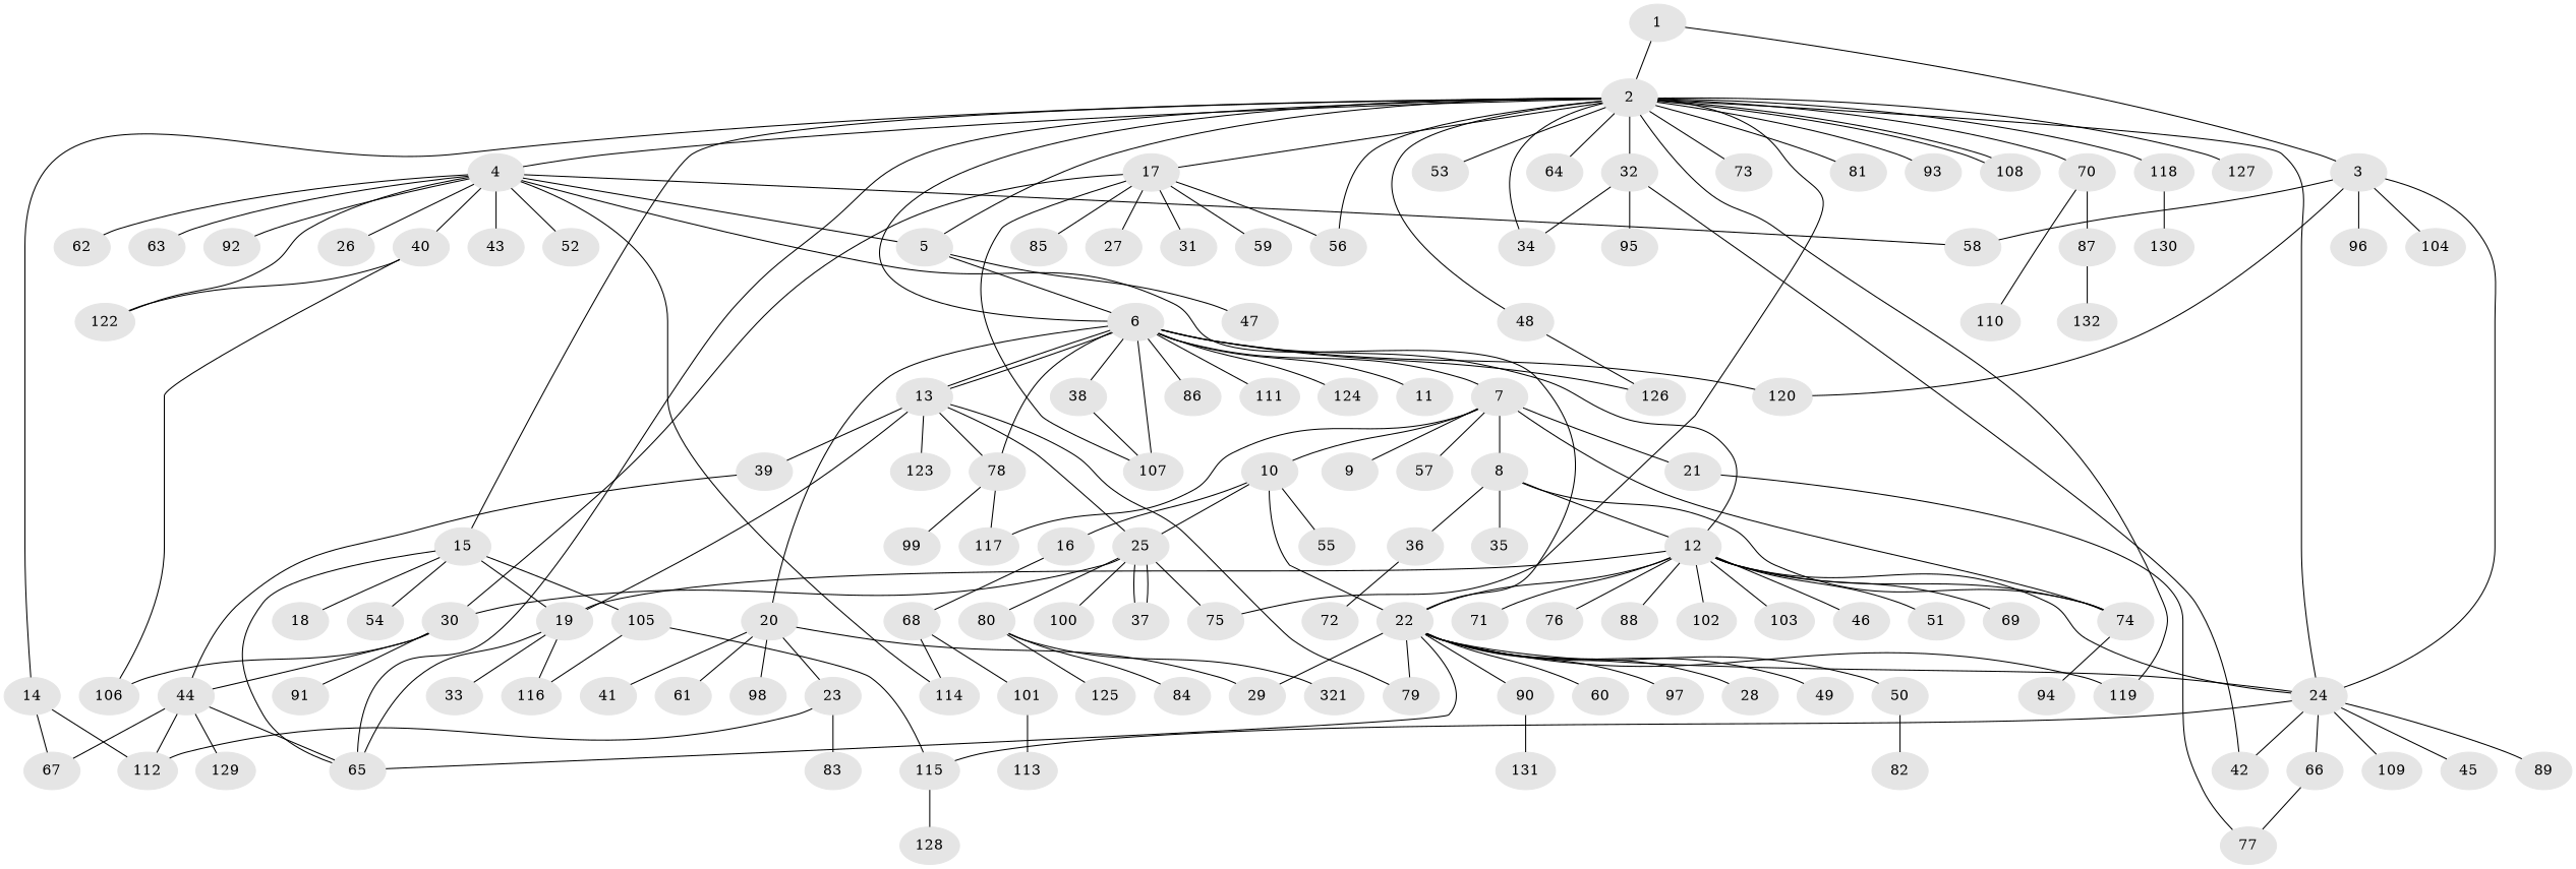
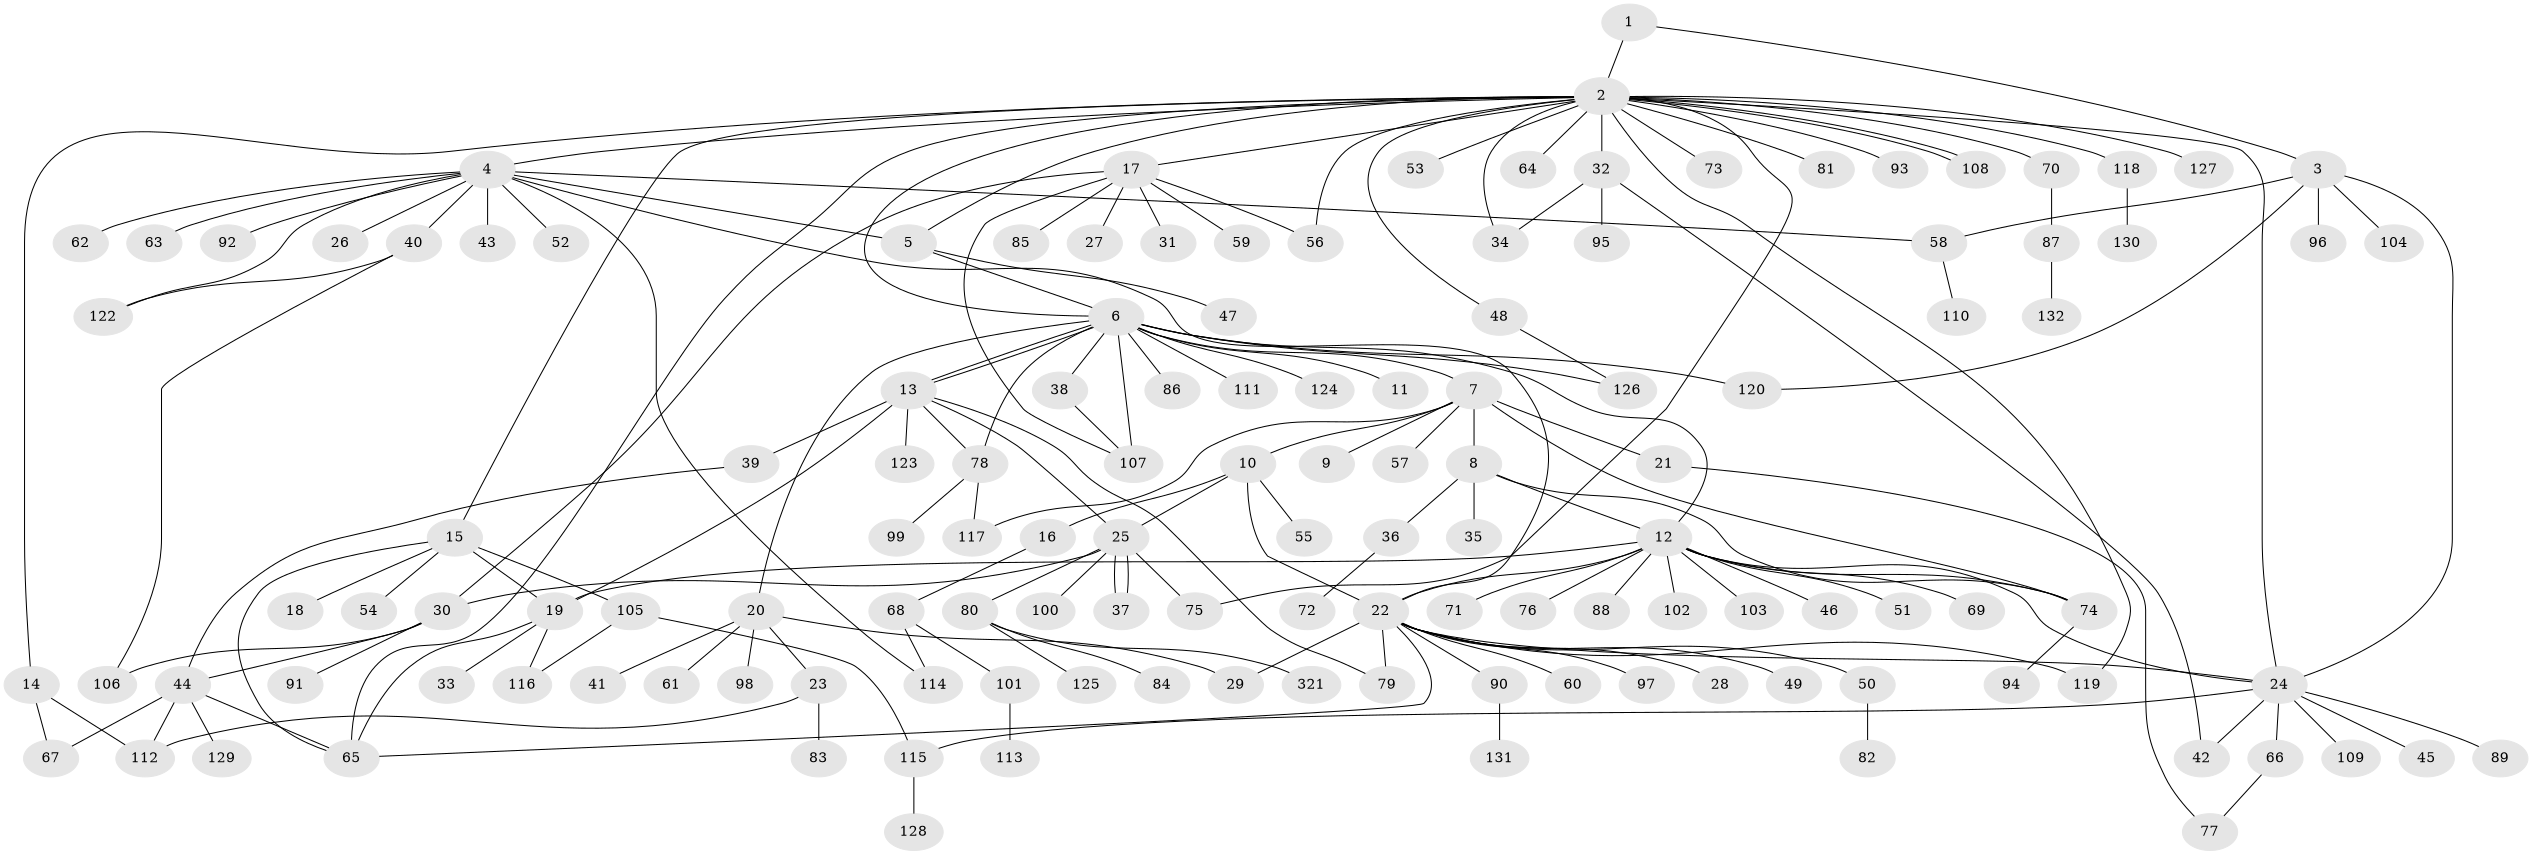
  graph {
    node [color=gray90 style=filled]
    1
    2
    3
    4
    5
    6
    14
    15
    17
    24
    32
    34
    48
    53
    56
    64
    65
    70
    73
    75
    81
    93
    108
    118
    119
    127
    58
    96
    104
    120
    22
    26
    40
    43
    52
    62
    63
    92
    114
    122
    47
    126
    7
    11
    12
    13
    20
    38
    78
    86
    107
    111
    124
    67
    112
    19
    18
    54
    105
    27
    30
    31
    59
    85
    42
    45
    66
    89
    109
    115
    95
    87
    130
    110
    79
    29
    28
    49
    50
    60
    90
    97
    106
    8
    9
    10
    21
    57
    74
    117
    46
    51
    69
    71
    76
    88
    102
    103
    25
    39
    123
    23
    41
    61
    98
    99
    35
    36
    16
    55
    77
    94
    72
    68
    37
    80
    100
    33
    116
    44
    101
    91
    83
    82
    131
    128
    84
    n128 [label=321]
    125
    129
    113
    132
    1 -- 2
    1 -- 3
    2 -- 4
    2 -- 5
    2 -- 6
    2 -- 14
    2 -- 15
    2 -- 17
    2 -- 24
    2 -- 32
    2 -- 34
    2 -- 48
    2 -- 53
    2 -- 56
    2 -- 64
    2 -- 65
    2 -- 70
    2 -- 73
    2 -- 75
    2 -- 81
    2 -- 93
    2 -- 108
    2 -- 108
    2 -- 118
    2 -- 119
    2 -- 127
    3 -- 24
    3 -- 58
    3 -- 96
    3 -- 104
    3 -- 120
    4 -- 5
    4 -- 58
    4 -- 22
    4 -- 26
    4 -- 40
    4 -- 43
    4 -- 52
    4 -- 62
    4 -- 63
    4 -- 92
    4 -- 114
    4 -- 122
    5 -- 6
    5 -- 47
    6 -- 120
    6 -- 126
    6 -- 7
    6 -- 11
    6 -- 12
    6 -- 13
    6 -- 13
    6 -- 20
    6 -- 38
    6 -- 78
    6 -- 86
    6 -- 107
    6 -- 111
    6 -- 124
    14 -- 67
    14 -- 112
    15 -- 65
    15 -- 19
    15 -- 18
    15 -- 54
    15 -- 105
    17 -- 56
    17 -- 107
    17 -- 27
    17 -- 30
    17 -- 31
    17 -- 59
    17 -- 85
    24 -- 42
    24 -- 45
    24 -- 66
    24 -- 89
    24 -- 109
    24 -- 115
    32 -- 34
    32 -- 42
    32 -- 95
    48 -- 126
    70 -- 87
    118 -- 130
-   70 -- 110
+   58 -- 110
    22 -- 24
    22 -- 65
    22 -- 119
    22 -- 79
    22 -- 29
    22 -- 28
    22 -- 49
    22 -- 50
    22 -- 60
    22 -- 90
    22 -- 97
    40 -- 122
    40 -- 106
    7 -- 8
    7 -- 9
    7 -- 10
    7 -- 21
    7 -- 57
    7 -- 74
    7 -- 117
    12 -- 24
    12 -- 22
    12 -- 19
    12 -- 74
    12 -- 46
    12 -- 51
    12 -- 69
    12 -- 71
    12 -- 76
    12 -- 88
    12 -- 102
    12 -- 103
    13 -- 78
    13 -- 19
    13 -- 79
    13 -- 25
    13 -- 39
    13 -- 123
    20 -- 29
    20 -- 23
    20 -- 41
    20 -- 61
    20 -- 98
    38 -- 107
    78 -- 117
    78 -- 99
    19 -- 65
    19 -- 33
    19 -- 116
    105 -- 115
    105 -- 116
    30 -- 106
    30 -- 44
    30 -- 91
    66 -- 77
    115 -- 128
    87 -- 132
    50 -- 82
    90 -- 131
    8 -- 12
    8 -- 74
    8 -- 35
    8 -- 36
    10 -- 22
    10 -- 25
    10 -- 16
    10 -- 55
    21 -- 77
    74 -- 94
    25 -- 75
    25 -- 30
    25 -- 37
    25 -- 37
    25 -- 80
    25 -- 100
    39 -- 44
    23 -- 112
    23 -- 83
    36 -- 72
    16 -- 68
    68 -- 114
    68 -- 101
    80 -- 84
    80 -- n128
    80 -- 125
    44 -- 65
    44 -- 67
    44 -- 112
    44 -- 129
    101 -- 113
  }
